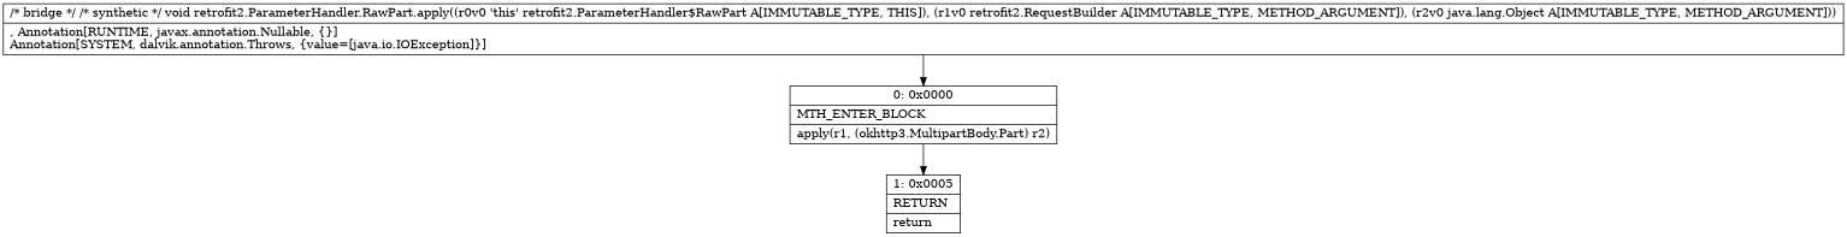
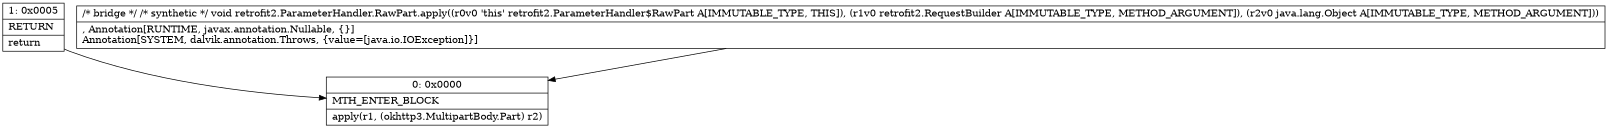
  digraph {
    node [shape=record]
    n1 [label="{0\:\ 0x0000|MTH_ENTER_BLOCK\l|apply(r1, (okhttp3.MultipartBody.Part) r2)\l}"]
    n2 [label="{1\:\ 0x0005|RETURN\l|return\l}"]
    n3 [label="{\/* bridge *\/ \/* synthetic *\/ void retrofit2.ParameterHandler.RawPart.apply((r0v0 'this' retrofit2.ParameterHandler$RawPart A[IMMUTABLE_TYPE, THIS]), (r1v0 retrofit2.RequestBuilder A[IMMUTABLE_TYPE, METHOD_ARGUMENT]), (r2v0 java.lang.Object A[IMMUTABLE_TYPE, METHOD_ARGUMENT]))  | , Annotation[RUNTIME, javax.annotation.Nullable, \{\}]\lAnnotation[SYSTEM, dalvik.annotation.Throws, \{value=[java.io.IOException]\}]\l}"]
-   n1 -> n2
+   n2 -> n1
    n3 -> n1
  }
